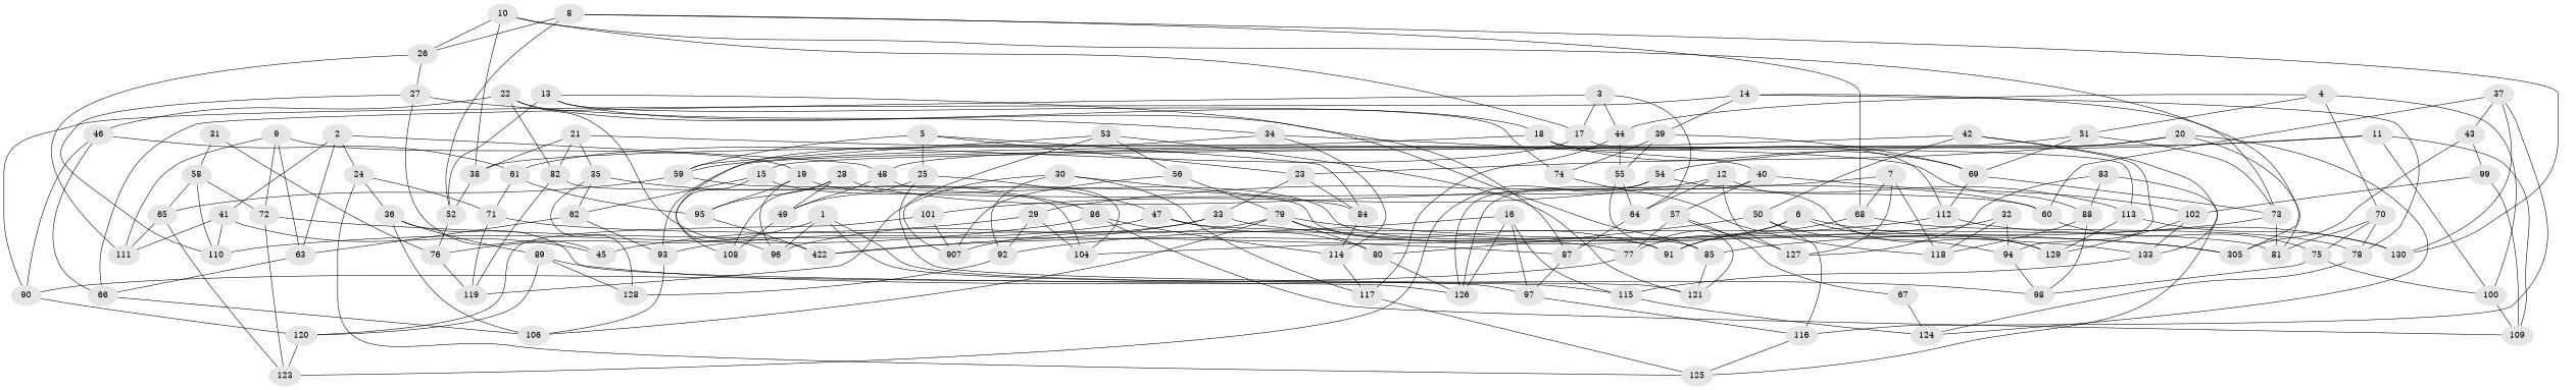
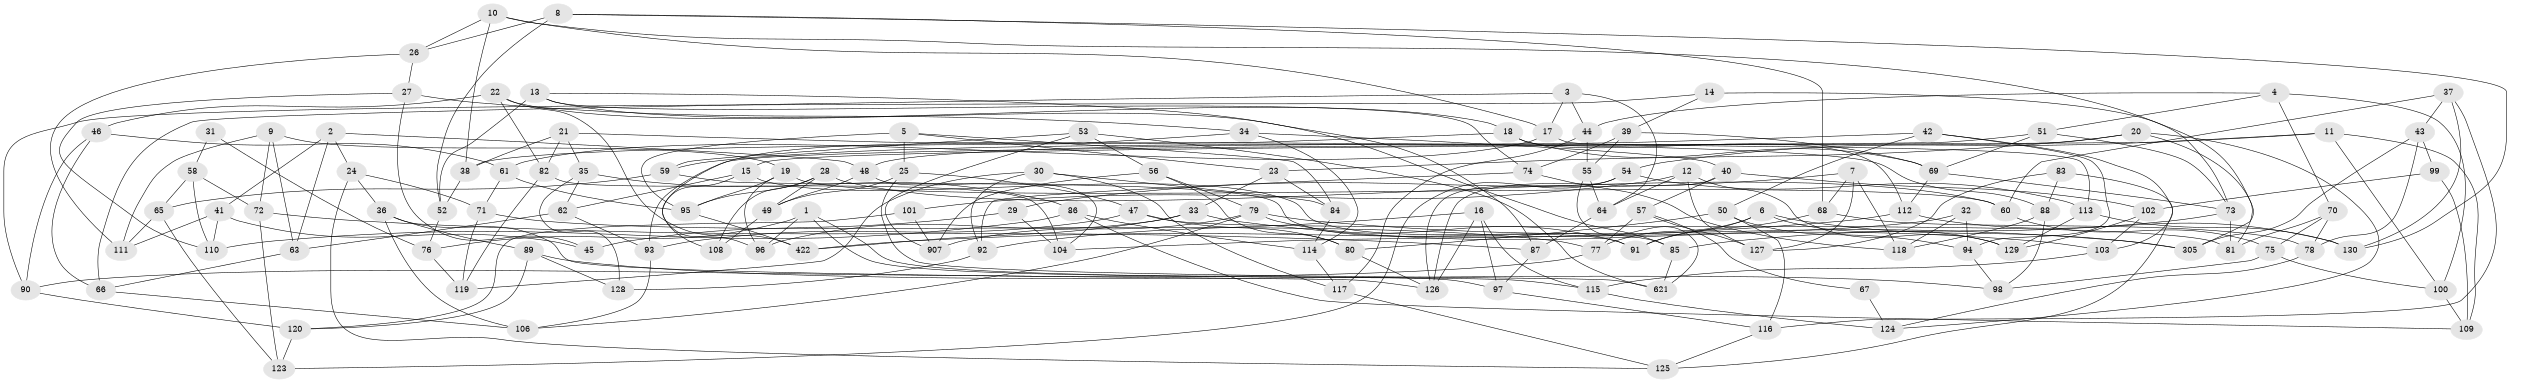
  graph {
    node [color=gray90 style=filled]
    1
    76
    96
    97
    115
    119
    116
    124
    2
    24
    41
    48
    63
    36
    71
    125
    111
    45
    110
    49
    104
    66
    3
    17
    44
    64
    61
    113
    117
    55
    87
    106
    4
    51
    70
    100
    73
    69
    93
    78
    81
    75
    109
    5
    23
    25
    59
    84
    33
    47
-   121
+   121 [label=621]
    91
    65
    114
    6
    77
    n57 [label=305]
    129
    90
    7
    29
    68
    118
    127
    92
    8
    26
    52
    130
    27
    9
    19
    72
    60
    95
    123
    10
    38
    85
    11
    15
    54
    62
    108
    126
    12
    101
    n88 [label=907]
    120
    13
    18
    74
    112
    14
    39
    16
    128
    n98 [label=422]
    20
    21
    35
    82
    88
    86
    98
    22
    46
-   103 [label=133]
+   103
    89
    80
    34
    40
    28
    30
    31
    58
    67
    32
    94
    57
    102
    37
    43
    99
    42
    50
    53
    56
    79
    83
    1 -- 76
    1 -- 96
    1 -- 97
    1 -- 115
    76 -- 119
    97 -- 116
    115 -- 124
    116 -- 125
    2 -- 24
    2 -- 41
    2 -- 48
    2 -- 63
    24 -- 36
    24 -- 71
    24 -- 125
    41 -- 111
    41 -- 45
    41 -- 110
    48 -- 49
    48 -- 104
    63 -- 66
    36 -- 106
    36 -- 126
    36 -- 89
    71 -- 119
    71 -- 77
    49 -- 108
    66 -- 106
    3 -- 66
    3 -- 17
    3 -- 44
    3 -- 64
    17 -- 61
    17 -- 113
    44 -- 117
    44 -- 55
    64 -- 87
    61 -- 71
    61 -- 95
    113 -- 129
    113 -- 130
    117 -- 125
    55 -- 64
    55 -- 121
    87 -- 97
    4 -- 44
    4 -- 51
    4 -- 70
    4 -- 100
    51 -- 73
    51 -- 69
    51 -- 93
    70 -- 78
    70 -- 81
    70 -- 75
    100 -- 109
    73 -- 81
    73 -- 85
    69 -- 73
    69 -- 112
    93 -- 106
    78 -- 124
    75 -- 100
    75 -- 98
    5 -- 23
    5 -- 25
-   5 -- 59
+   5 -- 95
    5 -- 84
    23 -- 84
    23 -- 33
    25 -- 49
    25 -- 47
    25 -- 121
    59 -- 91
    59 -- 65
    84 -- 114
    33 -- 96
    33 -- n98
    33 -- 103
    47 -- 93
    47 -- 81
    47 -- 80
    65 -- 111
    65 -- 123
    114 -- 117
    6 -- 91
    6 -- 77
    6 -- n57
    6 -- 129
    77 -- 90
    90 -- 120
    7 -- 29
    7 -- 68
    7 -- 118
    7 -- 127
    29 -- 45
    29 -- 104
-   29 -- 92
+   74 -- 92
    68 -- 78
    68 -- 91
    92 -- 128
    8 -- 68
    8 -- 26
    8 -- 52
    8 -- 130
    26 -- 111
    26 -- 27
    52 -- 76
    27 -- 45
    27 -- 110
    27 -- 34
    9 -- 63
    9 -- 111
    9 -- 19
    9 -- 72
    19 -- 96
    19 -- 60
    19 -- 95
    72 -- 87
    72 -- 123
    60 -- 75
    95 -- n98
    10 -- 17
    10 -- 73
    10 -- 26
    10 -- 38
    38 -- 52
    85 -- 121
    11 -- 100
    11 -- 109
    11 -- 15
    11 -- 54
    15 -- 85
    15 -- 62
    15 -- 108
    54 -- 113
    54 -- 123
    54 -- 126
    62 -- 63
    62 -- 93
    12 -- 64
    12 -- 129
    12 -- 127
    12 -- 101
    101 -- n88
    101 -- 120
    120 -- 123
    13 -- 87
    13 -- 52
    13 -- 18
    13 -- 74
    18 -- 69
    18 -- 38
    18 -- 112
    74 -- 118
    112 -- 130
    112 -- n98
-   14 -- 78
+   43 -- 78
    14 -- n57
    14 -- 90
    14 -- 39
    39 -- 55
    39 -- 69
    39 -- 74
    16 -- 97
    16 -- 115
    16 -- 92
    16 -- 126
    20 -- 124
    20 -- 48
    20 -- 81
    20 -- 23
    21 -- 38
    21 -- 35
    21 -- 82
    21 -- 88
    35 -- 62
    35 -- 128
    35 -- 86
    82 -- 119
    82 -- 104
    88 -- 118
    88 -- 98
    86 -- 110
    86 -- 109
    86 -- 114
    22 -- 85
    22 -- n98
    22 -- 82
    22 -- 46
    46 -- 66
    46 -- 61
    46 -- 90
    103 -- 115
    89 -- 120
    89 -- 128
    89 -- 98
    80 -- 126
    34 -- 96
    34 -- 114
    34 -- 40
    40 -- 126
    40 -- 57
    40 -- 102
    28 -- 49
    28 -- 60
    28 -- 95
    28 -- 108
    30 -- 119
    30 -- 117
    30 -- 84
    30 -- 92
    31 -- 76
    31 -- 58
    58 -- 110
    58 -- 65
    58 -- 72
    67 -- 124
    32 -- 104
    32 -- 118
    32 -- 94
    94 -- 98
    57 -- 77
    57 -- 127
    57 -- 67
    102 -- 129
    102 -- 103
    37 -- 116
    37 -- 130
    37 -- 60
    37 -- 43
    43 -- n57
    43 -- 99
    99 -- 109
    99 -- 102
    42 -- 59
    42 -- 103
    42 -- 94
    42 -- 50
    50 -- 116
    50 -- 80
    50 -- 94
    53 -- 59
    53 -- 121
    53 -- n88
    53 -- 56
    56 -- n88
-   79 -- 80
+   56 -- 80
    56 -- 79
    79 -- 106
    79 -- 91
    79 -- n57
    79 -- n88
    83 -- 125
    83 -- 127
    83 -- 88
  }
